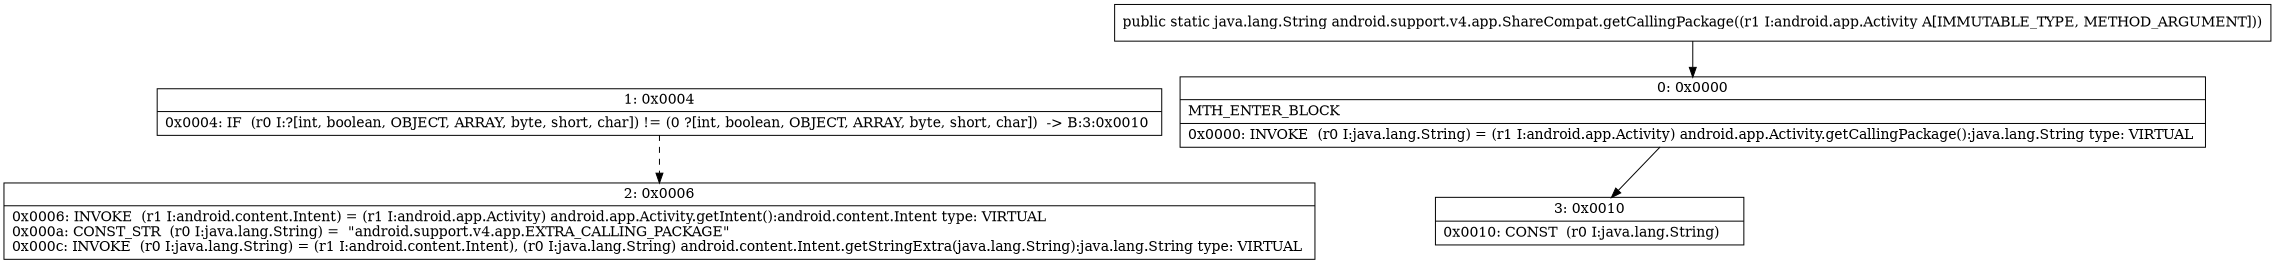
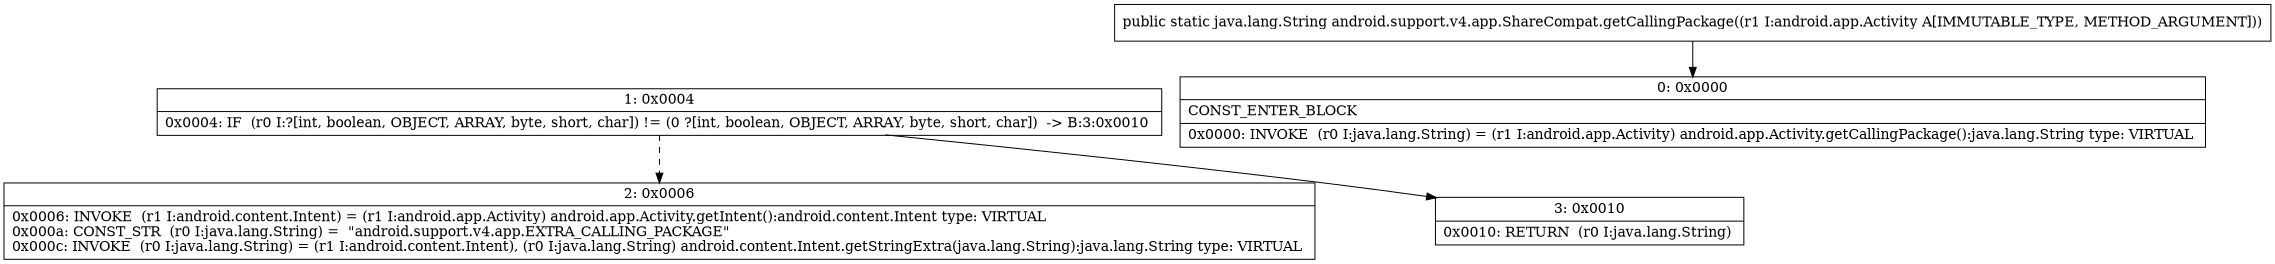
  digraph {
    node [shape=record]
-   n1 [label="{0\:\ 0x0000|MTH_ENTER_BLOCK\l|0x0000: INVOKE  (r0 I:java.lang.String) = (r1 I:android.app.Activity) android.app.Activity.getCallingPackage():java.lang.String type: VIRTUAL \l}"]
+   n1 [label="{0\:\ 0x0000|CONST_ENTER_BLOCK\l|0x0000: INVOKE  (r0 I:java.lang.String) = (r1 I:android.app.Activity) android.app.Activity.getCallingPackage():java.lang.String type: VIRTUAL \l}"]
    n2 [label="{1\:\ 0x0004|0x0004: IF  (r0 I:?[int, boolean, OBJECT, ARRAY, byte, short, char]) != (0 ?[int, boolean, OBJECT, ARRAY, byte, short, char])  \-\> B:3:0x0010 \l}"]
    n3 [label="{2\:\ 0x0006|0x0006: INVOKE  (r1 I:android.content.Intent) = (r1 I:android.app.Activity) android.app.Activity.getIntent():android.content.Intent type: VIRTUAL \l0x000a: CONST_STR  (r0 I:java.lang.String) =  \"android.support.v4.app.EXTRA_CALLING_PACKAGE\" \l0x000c: INVOKE  (r0 I:java.lang.String) = (r1 I:android.content.Intent), (r0 I:java.lang.String) android.content.Intent.getStringExtra(java.lang.String):java.lang.String type: VIRTUAL \l}"]
-   n4 [label="{3\:\ 0x0010|0x0010: CONST  (r0 I:java.lang.String) \l}"]
+   n4 [label="{3\:\ 0x0010|0x0010: RETURN  (r0 I:java.lang.String) \l}"]
    n5 [label="{public static java.lang.String android.support.v4.app.ShareCompat.getCallingPackage((r1 I:android.app.Activity A[IMMUTABLE_TYPE, METHOD_ARGUMENT])) }"]
    n2 -> n3 [style=dashed]
-   n1 -> n4
+   n2 -> n4
    n5 -> n1
  }
